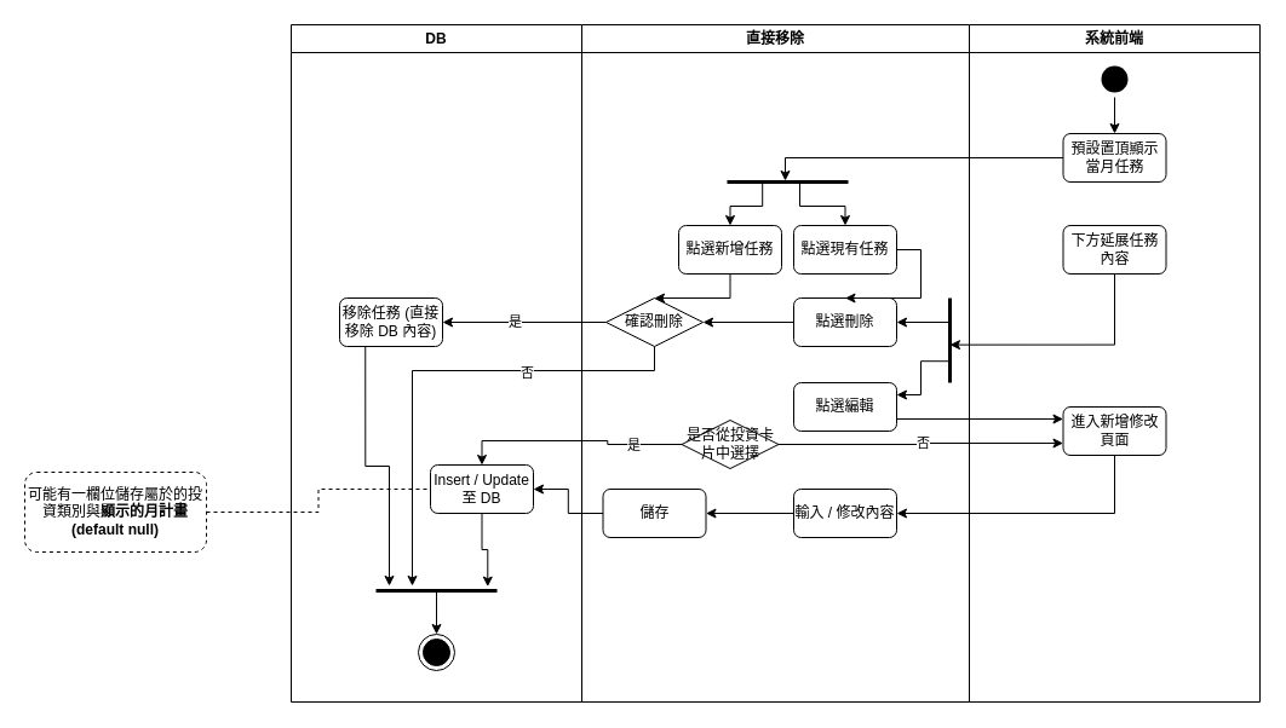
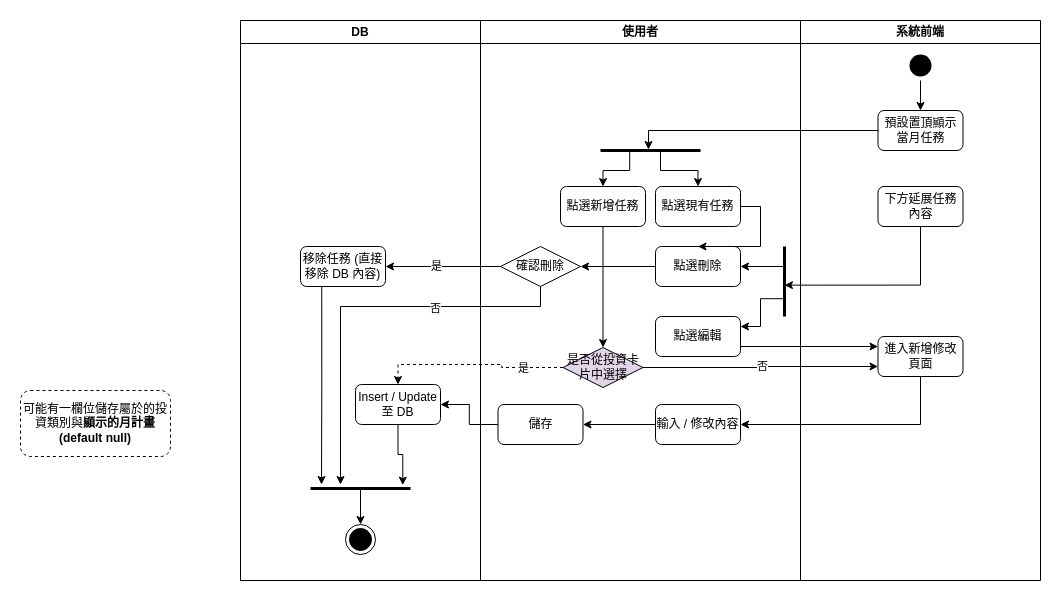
  <mxCell id="0" />
  <mxCell id="1" parent="0" />
- <mxCell id="2" value="直接移除" style="swimlane;whiteSpace=wrap;html=1;startSize=23;" vertex="1" parent="1"><mxGeometry x="480" y="20" width="320" height="560" as="geometry"><mxRectangle x="160" y="440" width="80" height="30" as="alternateBounds" /></mxGeometry></mxCell>
- <mxCell id="3" style="edgeStyle=orthogonalEdgeStyle;rounded=0;orthogonalLoop=1;jettySize=auto;html=1;exitX=0.5;exitY=1;exitDx=0;exitDy=0;" edge="1" parent="2" source="4" target="15"><mxGeometry relative="1" as="geometry" /></mxCell>
+ <mxCell id="2" value="使用者" style="swimlane;whiteSpace=wrap;html=1;startSize=23;" vertex="1" parent="1"><mxGeometry x="480" y="20" width="320" height="560" as="geometry"><mxRectangle x="160" y="440" width="80" height="30" as="alternateBounds" /></mxGeometry></mxCell>
+ <mxCell id="3" style="edgeStyle=orthogonalEdgeStyle;rounded=0;orthogonalLoop=1;jettySize=auto;html=1;exitX=0.5;exitY=1;exitDx=0;exitDy=0;entryX=0.5;entryY=0;entryDx=0;entryDy=0;" edge="1" parent="2" source="4" target="19"><mxGeometry relative="1" as="geometry" /></mxCell>
  <mxCell id="4" value="點選新增任務" style="rounded=1;whiteSpace=wrap;html=1;" vertex="1" parent="2"><mxGeometry x="80" y="166" width="85" height="40" as="geometry" /></mxCell>
  <mxCell id="5" value="點選現有任務" style="rounded=1;whiteSpace=wrap;html=1;" vertex="1" parent="2"><mxGeometry x="175" y="166" width="85" height="40" as="geometry" /></mxCell>
  <mxCell id="6" value="點選編輯" style="rounded=1;whiteSpace=wrap;html=1;" vertex="1" parent="2"><mxGeometry x="175" y="296" width="85" height="40" as="geometry" /></mxCell>
  <mxCell id="7" value="" style="line;strokeWidth=3;fillColor=none;align=left;verticalAlign=middle;spacingTop=-1;spacingLeft=3;spacingRight=3;rotatable=0;labelPosition=right;points=[];portConstraint=eastwest;strokeColor=inherit;direction=south;" vertex="1" parent="2"><mxGeometry x="300" y="226" width="8" height="70" as="geometry" /></mxCell>
  <mxCell id="8" style="edgeStyle=orthogonalEdgeStyle;rounded=0;orthogonalLoop=1;jettySize=auto;html=1;exitX=0;exitY=0.5;exitDx=0;exitDy=0;entryX=1;entryY=0.5;entryDx=0;entryDy=0;" edge="1" parent="2" source="9" target="15"><mxGeometry relative="1" as="geometry" /></mxCell>
  <mxCell id="9" value="點選刪除" style="rounded=1;whiteSpace=wrap;html=1;" vertex="1" parent="2"><mxGeometry x="175" y="226" width="85" height="40" as="geometry" /></mxCell>
  <mxCell id="10" style="edgeStyle=orthogonalEdgeStyle;rounded=0;orthogonalLoop=1;jettySize=auto;html=1;exitX=0;exitY=0.5;exitDx=0;exitDy=0;entryX=1;entryY=0.5;entryDx=0;entryDy=0;" edge="1" parent="2" source="11" target="12"><mxGeometry relative="1" as="geometry" /></mxCell>
  <mxCell id="11" value="輸入 / 修改內容" style="rounded=1;whiteSpace=wrap;html=1;" vertex="1" parent="2"><mxGeometry x="175" y="384" width="85" height="40" as="geometry" /></mxCell>
  <mxCell id="12" value="儲存" style="rounded=1;whiteSpace=wrap;html=1;" vertex="1" parent="2"><mxGeometry x="17.5" y="384" width="85" height="40" as="geometry" /></mxCell>
  <mxCell id="13" value="" style="endArrow=classic;html=1;rounded=0;entryX=1;entryY=0.5;entryDx=0;entryDy=0;" edge="1" parent="2" target="9"><mxGeometry width="50" height="50" relative="1" as="geometry"><mxPoint x="304" y="246" as="sourcePoint" /><mxPoint x="254" y="246" as="targetPoint" /></mxGeometry></mxCell>
  <mxCell id="14" value="" style="endArrow=classic;html=1;rounded=0;entryX=1;entryY=0.25;entryDx=0;entryDy=0;exitX=0.746;exitY=0.507;exitDx=0;exitDy=0;exitPerimeter=0;edgeStyle=orthogonalEdgeStyle;" edge="1" parent="2" source="7" target="6"><mxGeometry width="50" height="50" relative="1" as="geometry"><mxPoint x="190" y="316" as="sourcePoint" /><mxPoint x="240" y="266" as="targetPoint" /></mxGeometry></mxCell>
  <mxCell id="15" value="確認刪除" style="rhombus;whiteSpace=wrap;html=1;" vertex="1" parent="2"><mxGeometry x="20" y="226" width="80" height="40" as="geometry" /></mxCell>
  <mxCell id="16" value="" style="line;strokeWidth=3;fillColor=none;align=left;verticalAlign=middle;spacingTop=-1;spacingLeft=3;spacingRight=3;rotatable=0;labelPosition=right;points=[];portConstraint=eastwest;strokeColor=inherit;" vertex="1" parent="2"><mxGeometry x="120" y="126" width="100" height="8" as="geometry" /></mxCell>
  <mxCell id="17" value="" style="endArrow=classic;html=1;rounded=0;entryX=0.5;entryY=0;entryDx=0;entryDy=0;exitX=0.292;exitY=0.571;exitDx=0;exitDy=0;exitPerimeter=0;edgeStyle=orthogonalEdgeStyle;" edge="1" parent="2" source="16" target="4"><mxGeometry width="50" height="50" relative="1" as="geometry"><mxPoint x="50" y="180" as="sourcePoint" /><mxPoint x="100" y="130" as="targetPoint" /><Array as="points"><mxPoint x="149" y="150" /><mxPoint x="123" y="150" /></Array></mxGeometry></mxCell>
  <mxCell id="18" value="" style="endArrow=classic;html=1;rounded=0;entryX=0.5;entryY=0;entryDx=0;entryDy=0;exitX=0.61;exitY=0.5;exitDx=0;exitDy=0;exitPerimeter=0;edgeStyle=orthogonalEdgeStyle;" edge="1" parent="2" source="16" target="5"><mxGeometry width="50" height="50" relative="1" as="geometry"><mxPoint x="130" y="200" as="sourcePoint" /><mxPoint x="180" y="150" as="targetPoint" /><Array as="points"><mxPoint x="180" y="130" /><mxPoint x="180" y="150" /><mxPoint x="218" y="150" /></Array></mxGeometry></mxCell>
- <mxCell id="19" value="是否從投資卡片中選擇" style="rhombus;whiteSpace=wrap;html=1;" vertex="1" parent="2"><mxGeometry x="82.5" y="327" width="80" height="40" as="geometry" /></mxCell>
+ <mxCell id="19" value="是否從投資卡片中選擇" style="rhombus;whiteSpace=wrap;html=1;fillColor=#e1d5e7;" vertex="1" parent="2"><mxGeometry x="82.5" y="327" width="80" height="40" as="geometry" /></mxCell>
  <mxCell id="20" value="系統前端" style="swimlane;whiteSpace=wrap;html=1;" vertex="1" parent="1"><mxGeometry x="800" y="20" width="240" height="560" as="geometry" /></mxCell>
  <mxCell id="21" value="下方延展任務內容" style="rounded=1;whiteSpace=wrap;html=1;" vertex="1" parent="20"><mxGeometry x="77.5" y="166" width="85" height="40" as="geometry" /></mxCell>
  <mxCell id="22" value="進入新增修改頁面" style="rounded=1;whiteSpace=wrap;html=1;" vertex="1" parent="20"><mxGeometry x="77.5" y="316" width="85" height="40" as="geometry" /></mxCell>
  <mxCell id="23" style="edgeStyle=orthogonalEdgeStyle;rounded=0;orthogonalLoop=1;jettySize=auto;html=1;exitX=0.5;exitY=1;exitDx=0;exitDy=0;entryX=0.5;entryY=0;entryDx=0;entryDy=0;" edge="1" parent="20" source="24" target="25"><mxGeometry relative="1" as="geometry" /></mxCell>
  <mxCell id="24" value="" style="ellipse;html=1;shape=startState;fillColor=#000000;strokeColor=none;" vertex="1" parent="20"><mxGeometry x="105" y="30" width="30" height="30" as="geometry" /></mxCell>
  <mxCell id="25" value="預設置頂顯示當月任務" style="rounded=1;whiteSpace=wrap;html=1;" vertex="1" parent="20"><mxGeometry x="77.5" y="90" width="85" height="40" as="geometry" /></mxCell>
  <mxCell id="26" value="DB" style="swimlane;whiteSpace=wrap;html=1;" vertex="1" parent="1"><mxGeometry x="240" y="20" width="240" height="560" as="geometry" /></mxCell>
- <mxCell id="27" value="移除任務 (直接移除 DB 內容)" style="rounded=1;whiteSpace=wrap;html=1;" vertex="1" parent="26"><mxGeometry x="40" y="226" width="85" height="40" as="geometry" /></mxCell>
+ <mxCell id="27" value="移除任務 (直接移除 DB 內容)" style="rounded=1;whiteSpace=wrap;html=1;" vertex="1" parent="26"><mxGeometry x="60" y="226" width="85" height="40" as="geometry" /></mxCell>
  <mxCell id="28" value="Insert / Update至 DB" style="rounded=1;whiteSpace=wrap;html=1;" vertex="1" parent="26"><mxGeometry x="115" y="364" width="85" height="40" as="geometry" /></mxCell>
  <mxCell id="29" value="" style="line;strokeWidth=3;fillColor=none;align=left;verticalAlign=middle;spacingTop=-1;spacingLeft=3;spacingRight=3;rotatable=0;labelPosition=right;points=[];portConstraint=eastwest;strokeColor=inherit;" vertex="1" parent="26"><mxGeometry x="70" y="464" width="100" height="8" as="geometry" /></mxCell>
  <mxCell id="30" style="edgeStyle=orthogonalEdgeStyle;rounded=0;orthogonalLoop=1;jettySize=auto;html=1;exitX=0.25;exitY=1;exitDx=0;exitDy=0;entryX=0.11;entryY=0;entryDx=0;entryDy=0;entryPerimeter=0;" edge="1" parent="26" source="27" target="29"><mxGeometry relative="1" as="geometry" /></mxCell>
  <mxCell id="31" style="edgeStyle=orthogonalEdgeStyle;rounded=0;orthogonalLoop=1;jettySize=auto;html=1;exitX=0.5;exitY=1;exitDx=0;exitDy=0;entryX=0.923;entryY=0.083;entryDx=0;entryDy=0;entryPerimeter=0;" edge="1" parent="26" source="28" target="29"><mxGeometry relative="1" as="geometry" /></mxCell>
  <mxCell id="32" value="" style="ellipse;html=1;shape=endState;fillColor=#000000;strokeColor=default;" vertex="1" parent="26"><mxGeometry x="105" y="504" width="30" height="30" as="geometry" /></mxCell>
  <mxCell id="33" value="" style="endArrow=classic;html=1;rounded=0;entryX=0.5;entryY=0;entryDx=0;entryDy=0;" edge="1" parent="26" target="32"><mxGeometry width="50" height="50" relative="1" as="geometry"><mxPoint x="120" y="469" as="sourcePoint" /><mxPoint x="120" y="499" as="targetPoint" /></mxGeometry></mxCell>
  <mxCell id="34" style="edgeStyle=orthogonalEdgeStyle;rounded=0;orthogonalLoop=1;jettySize=auto;html=1;exitX=1;exitY=0.5;exitDx=0;exitDy=0;" edge="1" parent="1" source="5" target="9"><mxGeometry relative="1" as="geometry" /></mxCell>
  <mxCell id="35" style="edgeStyle=orthogonalEdgeStyle;rounded=0;orthogonalLoop=1;jettySize=auto;html=1;exitX=0.5;exitY=1;exitDx=0;exitDy=0;entryX=0.552;entryY=0.5;entryDx=0;entryDy=0;entryPerimeter=0;" edge="1" parent="1" source="21" target="7"><mxGeometry relative="1" as="geometry" /></mxCell>
  <mxCell id="36" style="edgeStyle=orthogonalEdgeStyle;rounded=0;orthogonalLoop=1;jettySize=auto;html=1;exitX=1;exitY=0.75;exitDx=0;exitDy=0;entryX=0;entryY=0.25;entryDx=0;entryDy=0;" edge="1" parent="1" source="6" target="22"><mxGeometry relative="1" as="geometry" /></mxCell>
  <mxCell id="37" style="edgeStyle=orthogonalEdgeStyle;rounded=0;orthogonalLoop=1;jettySize=auto;html=1;exitX=0;exitY=0.5;exitDx=0;exitDy=0;entryX=1;entryY=0.5;entryDx=0;entryDy=0;" edge="1" parent="1" source="15" target="27"><mxGeometry relative="1" as="geometry" /></mxCell>
  <mxCell id="38" value="是" style="edgeLabel;html=1;align=center;verticalAlign=middle;resizable=0;points=[];" vertex="1" connectable="0" parent="37"><mxGeometry x="0.132" y="-1" relative="1" as="geometry"><mxPoint as="offset" /></mxGeometry></mxCell>
  <mxCell id="39" style="edgeStyle=orthogonalEdgeStyle;rounded=0;orthogonalLoop=1;jettySize=auto;html=1;exitX=0.5;exitY=1;exitDx=0;exitDy=0;entryX=1;entryY=0.5;entryDx=0;entryDy=0;" edge="1" parent="1" source="22" target="11"><mxGeometry relative="1" as="geometry"><mxPoint x="920" y="439" as="sourcePoint" /></mxGeometry></mxCell>
  <mxCell id="40" style="edgeStyle=orthogonalEdgeStyle;rounded=0;orthogonalLoop=1;jettySize=auto;html=1;exitX=0;exitY=0.5;exitDx=0;exitDy=0;entryX=1;entryY=0.5;entryDx=0;entryDy=0;" edge="1" parent="1" source="12" target="28"><mxGeometry relative="1" as="geometry" /></mxCell>
  <mxCell id="41" style="edgeStyle=orthogonalEdgeStyle;rounded=0;orthogonalLoop=1;jettySize=auto;html=1;exitX=0.5;exitY=1;exitDx=0;exitDy=0;entryX=0.3;entryY=0;entryDx=0;entryDy=0;entryPerimeter=0;" edge="1" parent="1" source="15" target="29"><mxGeometry relative="1" as="geometry"><Array as="points"><mxPoint x="540" y="306" /><mxPoint x="340" y="306" /></Array></mxGeometry></mxCell>
  <mxCell id="42" value="否" style="edgeLabel;html=1;align=center;verticalAlign=middle;resizable=0;points=[];" vertex="1" connectable="0" parent="41"><mxGeometry x="-0.365" y="1" relative="1" as="geometry"><mxPoint as="offset" /></mxGeometry></mxCell>
  <mxCell id="43" style="edgeStyle=orthogonalEdgeStyle;rounded=0;orthogonalLoop=1;jettySize=auto;html=1;exitX=0;exitY=0.5;exitDx=0;exitDy=0;" edge="1" parent="1" source="25"><mxGeometry relative="1" as="geometry"><mxPoint x="877.5" y="109" as="sourcePoint" /><mxPoint x="648" y="149" as="targetPoint" /><Array as="points"><mxPoint x="648" y="130" /></Array></mxGeometry></mxCell>
  <mxCell id="44" style="edgeStyle=orthogonalEdgeStyle;rounded=0;orthogonalLoop=1;jettySize=auto;html=1;exitX=1;exitY=0.5;exitDx=0;exitDy=0;entryX=0;entryY=0.75;entryDx=0;entryDy=0;" edge="1" parent="1" source="19" target="22"><mxGeometry relative="1" as="geometry" /></mxCell>
  <mxCell id="45" value="否" style="edgeLabel;html=1;align=center;verticalAlign=middle;resizable=0;points=[];" vertex="1" connectable="0" parent="44"><mxGeometry x="0.015" y="1" relative="1" as="geometry"><mxPoint as="offset" /></mxGeometry></mxCell>
- <mxCell id="46" style="edgeStyle=orthogonalEdgeStyle;rounded=0;orthogonalLoop=1;jettySize=auto;html=1;exitX=0;exitY=0.5;exitDx=0;exitDy=0;entryX=0.5;entryY=0;entryDx=0;entryDy=0;" edge="1" parent="1" source="19" target="28"><mxGeometry relative="1" as="geometry" /></mxCell>
+ <mxCell id="46" style="edgeStyle=orthogonalEdgeStyle;rounded=0;orthogonalLoop=1;jettySize=auto;html=1;exitX=0;exitY=0.5;exitDx=0;exitDy=0;entryX=0.5;entryY=0;entryDx=0;entryDy=0;dashed=1;" edge="1" parent="1" source="19" target="28"><mxGeometry relative="1" as="geometry" /></mxCell>
  <mxCell id="47" value="是" style="edgeLabel;html=1;align=center;verticalAlign=middle;resizable=0;points=[];" vertex="1" connectable="0" parent="46"><mxGeometry x="-0.579" relative="1" as="geometry"><mxPoint as="offset" /></mxGeometry></mxCell>
- <mxCell id="48" style="edgeStyle=orthogonalEdgeStyle;rounded=0;orthogonalLoop=1;jettySize=auto;html=1;exitX=1;exitY=0.5;exitDx=0;exitDy=0;entryX=0;entryY=0.5;entryDx=0;entryDy=0;endArrow=none;endFill=0;dashed=1;" edge="1" parent="1" source="49" target="28"><mxGeometry relative="1" as="geometry" /></mxCell>
  <mxCell id="49" value="可能有一欄位儲存屬於的投資類別與&lt;b&gt;顯示的月計畫 (default null)&lt;/b&gt;" style="rounded=1;whiteSpace=wrap;html=1;dashed=1;" vertex="1" parent="1"><mxGeometry x="20" y="390" width="150" height="66" as="geometry" /></mxCell>
